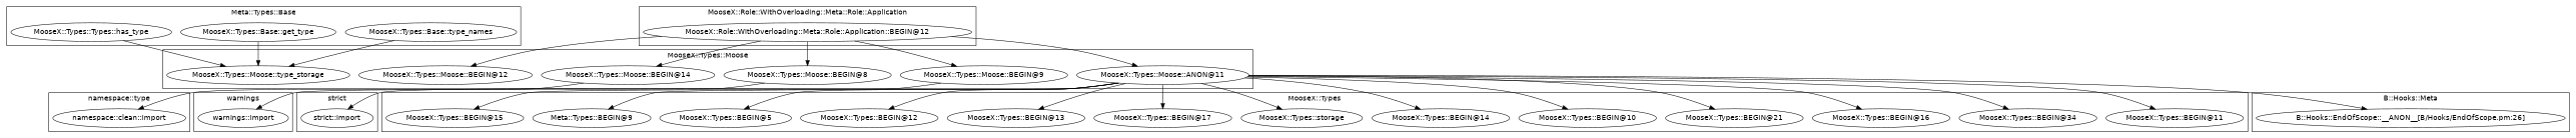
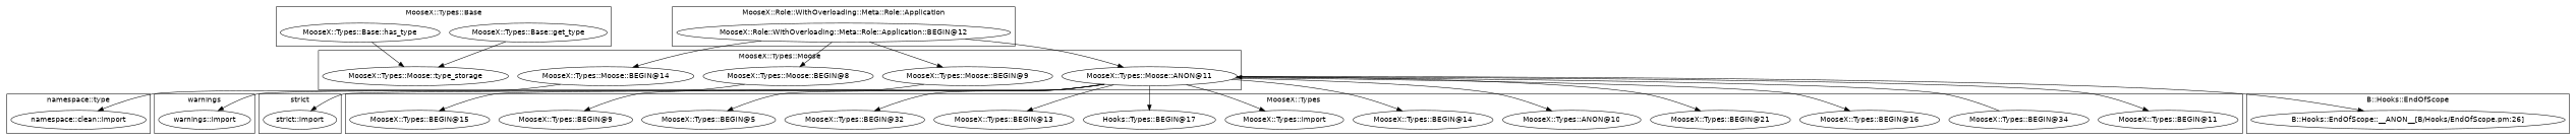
  digraph {
    fontname="DejaVu Sans"
    node [fontname="DejaVu Sans"]
    edge [fontname="DejaVu Sans"]
    "MooseX::Types::Moose::type_storage"
    "MooseX::Types::Moose::BEGIN@14"
    "MooseX::Types::Moose::BEGIN@8"
    "MooseX::Types::Moose::BEGIN@9"
-   "MooseX::Types::Moose::BEGIN@12"
    n6 [label="MooseX::Types::Moose::ANON@11"]
    "namespace::clean::import"
    "MooseX::Types::BEGIN@11"
    "MooseX::Types::BEGIN@34"
    "MooseX::Types::BEGIN@16"
    "MooseX::Types::BEGIN@21"
-   "MooseX::Types::BEGIN@10"
+   "MooseX::Types::BEGIN@10" [label="MooseX::Types::ANON@10"]
    "MooseX::Types::BEGIN@14"
-   "MooseX::Types::import" [label="MooseX::Types::storage"]
-   "MooseX::Types::BEGIN@17"
+   "MooseX::Types::import"
+   "MooseX::Types::BEGIN@17" [label="Hooks::Types::BEGIN@17"]
    "MooseX::Types::BEGIN@13"
-   "MooseX::Types::BEGIN@12"
+   "MooseX::Types::BEGIN@12" [label="MooseX::Types::BEGIN@32"]
    "MooseX::Types::BEGIN@5"
-   "MooseX::Types::BEGIN@9" [label="Meta::Types::BEGIN@9"]
+   "MooseX::Types::BEGIN@9"
    "MooseX::Types::BEGIN@15"
    "warnings::import"
-   "MooseX::Types::Base::type_names"
    "MooseX::Types::Base::get_type"
-   "MooseX::Types::Base::has_type" [label="MooseX::Types::Types::has_type"]
+   "MooseX::Types::Base::has_type"
    "MooseX::Role::WithOverloading::Meta::Role::Application::BEGIN@12"
    "B::Hooks::EndOfScope::__ANON__[B/Hooks/EndOfScope.pm:26]"
    "strict::import"
    subgraph cluster_1 {
      label="MooseX::Types::Moose"
      "MooseX::Types::Moose::type_storage"
      "MooseX::Types::Moose::BEGIN@14"
      "MooseX::Types::Moose::BEGIN@8"
      "MooseX::Types::Moose::BEGIN@9"
-     "MooseX::Types::Moose::BEGIN@12"
      n6
    }
    subgraph cluster_2 {
      label="namespace::type"
      "namespace::clean::import"
    }
    subgraph cluster_3 {
      label="MooseX::Types"
      "MooseX::Types::BEGIN@11"
      "MooseX::Types::BEGIN@34"
      "MooseX::Types::BEGIN@16"
      "MooseX::Types::BEGIN@21"
      "MooseX::Types::BEGIN@10"
      "MooseX::Types::BEGIN@14"
      "MooseX::Types::import"
      "MooseX::Types::BEGIN@17"
      "MooseX::Types::BEGIN@13"
      "MooseX::Types::BEGIN@12"
      "MooseX::Types::BEGIN@5"
      "MooseX::Types::BEGIN@9"
      "MooseX::Types::BEGIN@15"
    }
    subgraph cluster_4 {
      label=warnings
      "warnings::import"
    }
    subgraph cluster_5 {
-     label="Meta::Types::Base"
-     "MooseX::Types::Base::type_names"
+     label="MooseX::Types::Base"
      "MooseX::Types::Base::get_type"
      "MooseX::Types::Base::has_type"
    }
    subgraph cluster_6 {
      label="MooseX::Role::WithOverloading::Meta::Role::Application"
      "MooseX::Role::WithOverloading::Meta::Role::Application::BEGIN@12"
    }
    subgraph cluster_7 {
-     label="B::Hooks::Meta"
+     label="B::Hooks::EndOfScope"
      "B::Hooks::EndOfScope::__ANON__[B/Hooks/EndOfScope.pm:26]"
    }
    subgraph cluster_8 {
      label="strict"
      "strict::import"
    }
    "MooseX::Types::Moose::BEGIN@14" -> "namespace::clean::import"
    "MooseX::Types::Moose::BEGIN@8" -> "warnings::import"
    "MooseX::Types::Moose::BEGIN@9" -> "strict::import"
    n6 -> "MooseX::Types::BEGIN@11"
-   n6 -> "MooseX::Types::BEGIN@34"
+   "MooseX::Types::BEGIN@34" -> n6
    n6 -> "MooseX::Types::BEGIN@16"
    n6 -> "MooseX::Types::BEGIN@21"
    n6 -> "MooseX::Types::BEGIN@10"
    n6 -> "MooseX::Types::BEGIN@14"
    n6 -> "MooseX::Types::import"
    n6 -> "MooseX::Types::BEGIN@17"
    n6 -> "MooseX::Types::BEGIN@13"
    n6 -> "MooseX::Types::BEGIN@12"
    n6 -> "MooseX::Types::BEGIN@5"
    n6 -> "MooseX::Types::BEGIN@9"
    n6 -> "MooseX::Types::BEGIN@15"
    n6 -> "B::Hooks::EndOfScope::__ANON__[B/Hooks/EndOfScope.pm:26]"
-   "MooseX::Types::Base::type_names" -> "MooseX::Types::Moose::type_storage"
    "MooseX::Types::Base::get_type" -> "MooseX::Types::Moose::type_storage"
    "MooseX::Types::Base::has_type" -> "MooseX::Types::Moose::type_storage"
    "MooseX::Role::WithOverloading::Meta::Role::Application::BEGIN@12" -> "MooseX::Types::Moose::BEGIN@14"
    "MooseX::Role::WithOverloading::Meta::Role::Application::BEGIN@12" -> "MooseX::Types::Moose::BEGIN@8"
    "MooseX::Role::WithOverloading::Meta::Role::Application::BEGIN@12" -> "MooseX::Types::Moose::BEGIN@9"
-   "MooseX::Role::WithOverloading::Meta::Role::Application::BEGIN@12" -> "MooseX::Types::Moose::BEGIN@12"
    "MooseX::Role::WithOverloading::Meta::Role::Application::BEGIN@12" -> n6
  }
